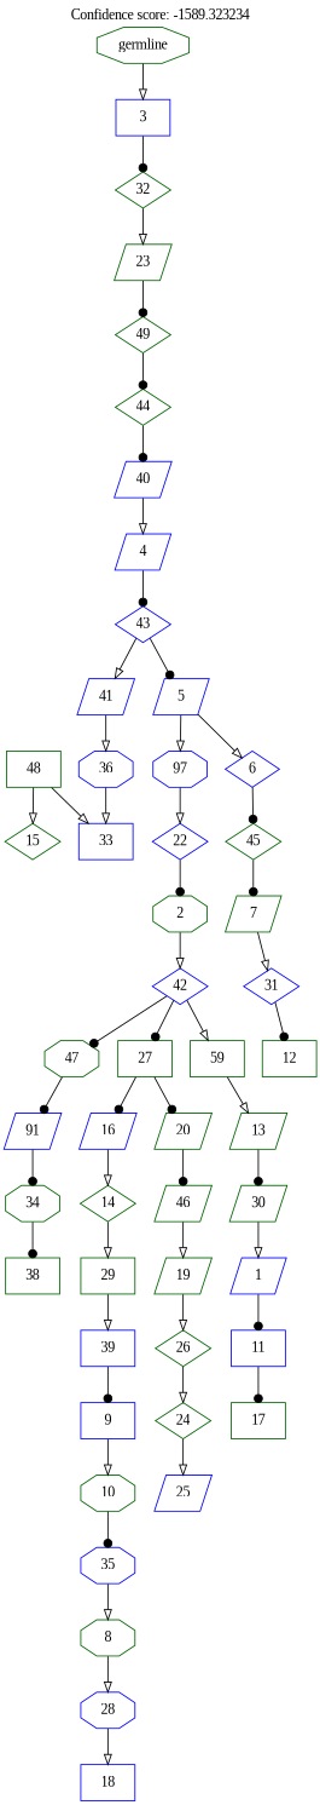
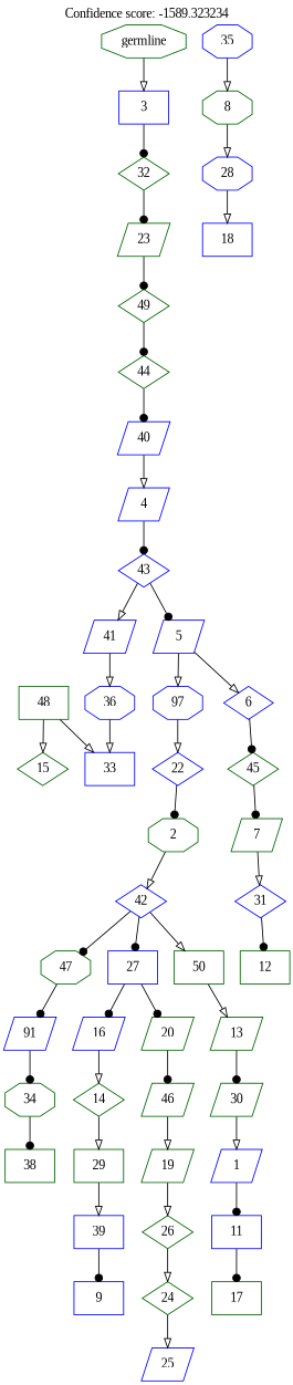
  digraph {
    fontname="Liberation Serif"
    label="Confidence score: -1589.323234"
    labelloc=t
    node [color=darkgreen fontname="Liberation Serif" shape=parallelogram]
    edge [arrowhead=onormal fontname="Liberation Serif"]
    n1 [label=48 shape=box]
    n2 [label=15 shape=diamond]
    n3 [color=blue label=33 shape=box]
    n4 [color=blue label=36 shape=octagon]
    n5 [color=blue label=41]
    n6 [label=34 shape=octagon]
    n7 [label=38 shape=box]
    n8 [color=blue label=91]
    n9 [label=47 shape=octagon]
    n10 [color=blue label=28 shape=octagon]
    n11 [color=blue label=18 shape=box]
    n12 [label=8 shape=octagon]
    n13 [color=blue label=35 shape=octagon]
-   n14 [label=10 shape=octagon]
    n15 [color=blue label=9 shape=box]
    n16 [color=blue label=39 shape=box]
    n17 [label=29 shape=box]
    n18 [label=14 shape=diamond]
    n19 [color=blue label=16]
    n20 [label=24 shape=diamond]
    n21 [color=blue label=25]
    n22 [label=26 shape=diamond]
    n23 [label=19]
    n24 [label=46]
    n25 [label=20]
-   n26 [label=27 shape=box]
+   n26 [color=blue label=27 shape=box]
    n27 [color=blue label=11 shape=box]
    n28 [label=17 shape=box]
    n29 [color=blue label=1]
    n30 [label=30]
    n31 [label=13]
-   n32 [label=59 shape=box]
+   n32 [label=50 shape=box]
    n33 [color=blue label=42 shape=diamond]
    n34 [label=2 shape=octagon]
    n35 [color=blue label=22 shape=diamond]
    n36 [color=blue label=97 shape=octagon]
    n37 [color=blue label=31 shape=diamond]
    n38 [label=12 shape=box]
    n39 [label=7]
    n40 [label=45 shape=diamond]
    n41 [color=blue label=6 shape=diamond]
    n42 [color=blue label=5]
    n43 [color=blue label=43 shape=diamond]
    n44 [color=blue label=4]
    n45 [color=blue label=40]
    n46 [label=44 shape=diamond]
    n47 [label=49 shape=diamond]
    n48 [label=23]
    n49 [label=32 shape=diamond]
    n50 [color=blue label=3 shape=box]
    n51 [label=germline shape=octagon]
    n1 -> n2
    n1 -> n3
    n4 -> n3
    n5 -> n4
    n6 -> n7 [arrowhead=dot]
    n8 -> n6 [arrowhead=dot]
    n9 -> n8 [arrowhead=dot]
    n10 -> n11
    n12 -> n10
    n13 -> n12
-   n14 -> n13 [arrowhead=dot]
-   n15 -> n14
    n16 -> n15 [arrowhead=dot]
    n17 -> n16
    n18 -> n17
    n19 -> n18
    n20 -> n21
    n22 -> n20
    n23 -> n22
    n24 -> n23
    n25 -> n24 [arrowhead=dot]
    n26 -> n19 [arrowhead=dot]
    n26 -> n25 [arrowhead=dot]
    n27 -> n28 [arrowhead=dot]
    n29 -> n27 [arrowhead=dot]
    n30 -> n29
    n31 -> n30 [arrowhead=dot]
    n32 -> n31
    n33 -> n9 [arrowhead=dot]
    n33 -> n26 [arrowhead=dot]
    n33 -> n32
    n34 -> n33
    n35 -> n34 [arrowhead=dot]
    n36 -> n35
    n37 -> n38 [arrowhead=dot]
    n39 -> n37
    n40 -> n39 [arrowhead=dot]
    n41 -> n40 [arrowhead=dot]
    n42 -> n36
    n42 -> n41
    n43 -> n5
    n43 -> n42 [arrowhead=dot]
    n44 -> n43 [arrowhead=dot]
    n45 -> n44
    n46 -> n45 [arrowhead=dot]
    n47 -> n46 [arrowhead=dot]
    n48 -> n47 [arrowhead=dot]
-   n49 -> n48
+   n49 -> n48 [arrowhead=dot]
    n50 -> n49 [arrowhead=dot]
    n51 -> n50
  }
